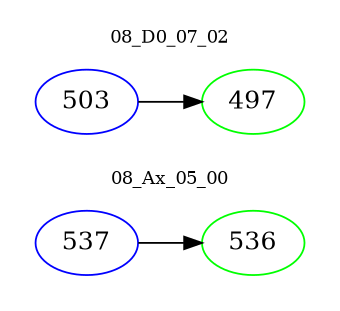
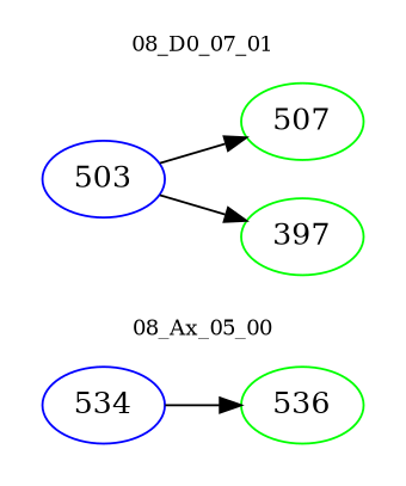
  digraph {
    rankdir=LR
    node [color=green]
    edge [color=black]
-   n1 [color=blue label=537]
+   n1 [color=blue label=534]
    n2 [label=536]
    n3 [color=blue label=503]
-   n4 [label=497]
+   n4 [label=397]
+   n5 [label=507]
    subgraph cluster_1 {
      color=white
      fontsize=10
      label="08_Ax_05_00"
      n1
      n2
    }
    subgraph cluster_2 {
      color=white
      fontsize=10
-     label="08_D0_07_02"
+     label="08_D0_07_01"
      n3
      n4
+     n5
    }
    n1 -> n2
    n3 -> n4
+   n3 -> n5
  }
